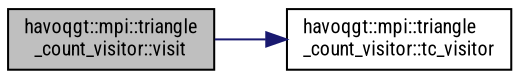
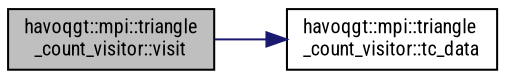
  digraph {
    rankdir=LR
    fontname="Roboto Condensed"
    node [color=black fontname="Roboto Condensed" fontsize=10 shape=record style=filled]
    n1 [fillcolor=grey75 fontcolor=black height=0.2 label="havoqgt::mpi::triangle\l_count_visitor::visit" width=0.4]
-   n2 [fillcolor=white height=0.2 label="havoqgt::mpi::triangle\l_count_visitor::tc_visitor" width=0.4]
+   n2 [fillcolor=white height=0.2 label="havoqgt::mpi::triangle\l_count_visitor::tc_data" width=0.4]
    n1 -> n2 [color=midnightblue fontname="Roboto Condensed" fontsize=10 labelfontname=Helvetica labelfontsize=10 style=solid]
  }
